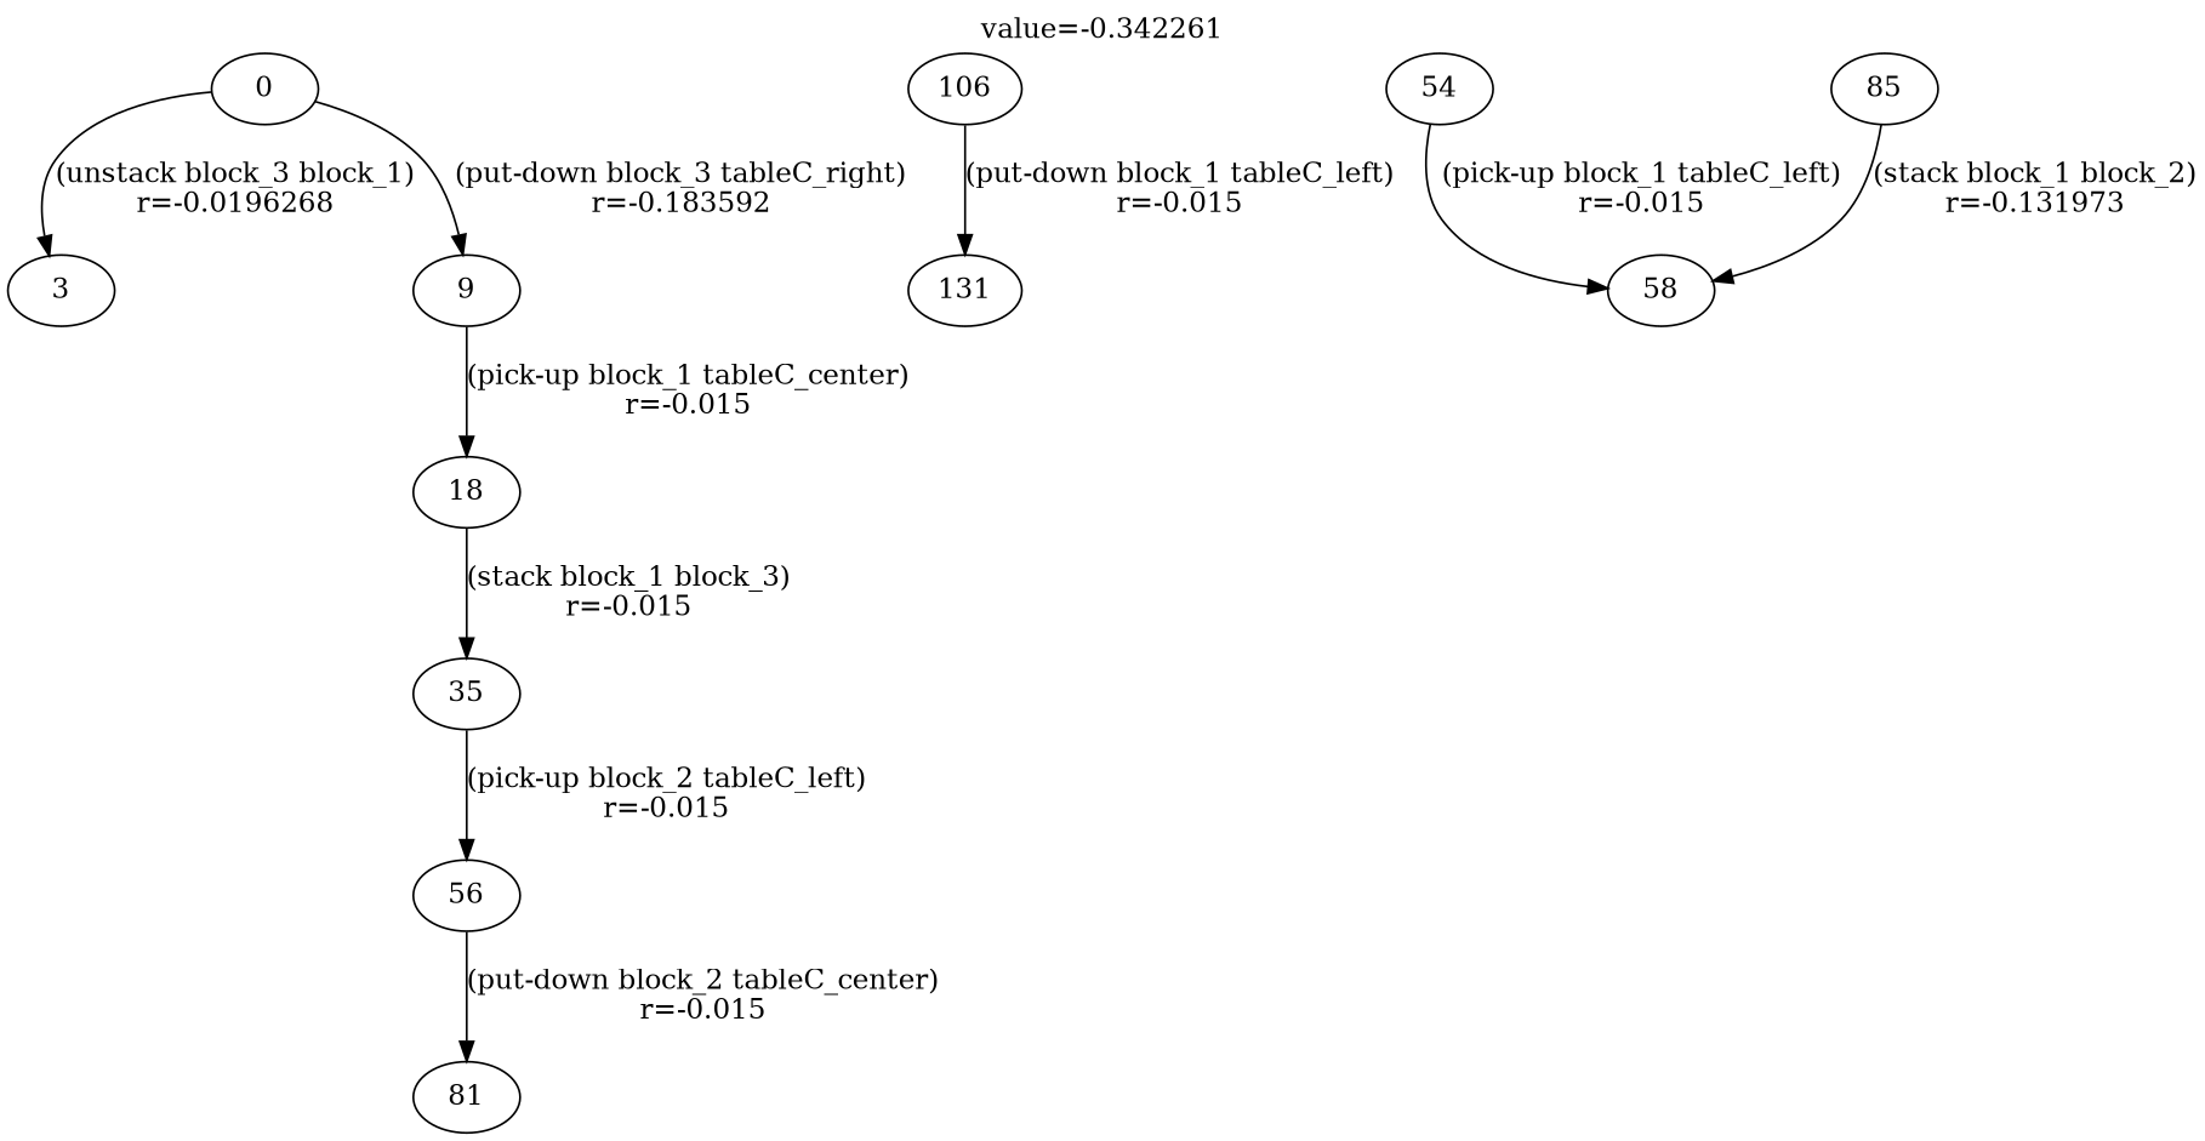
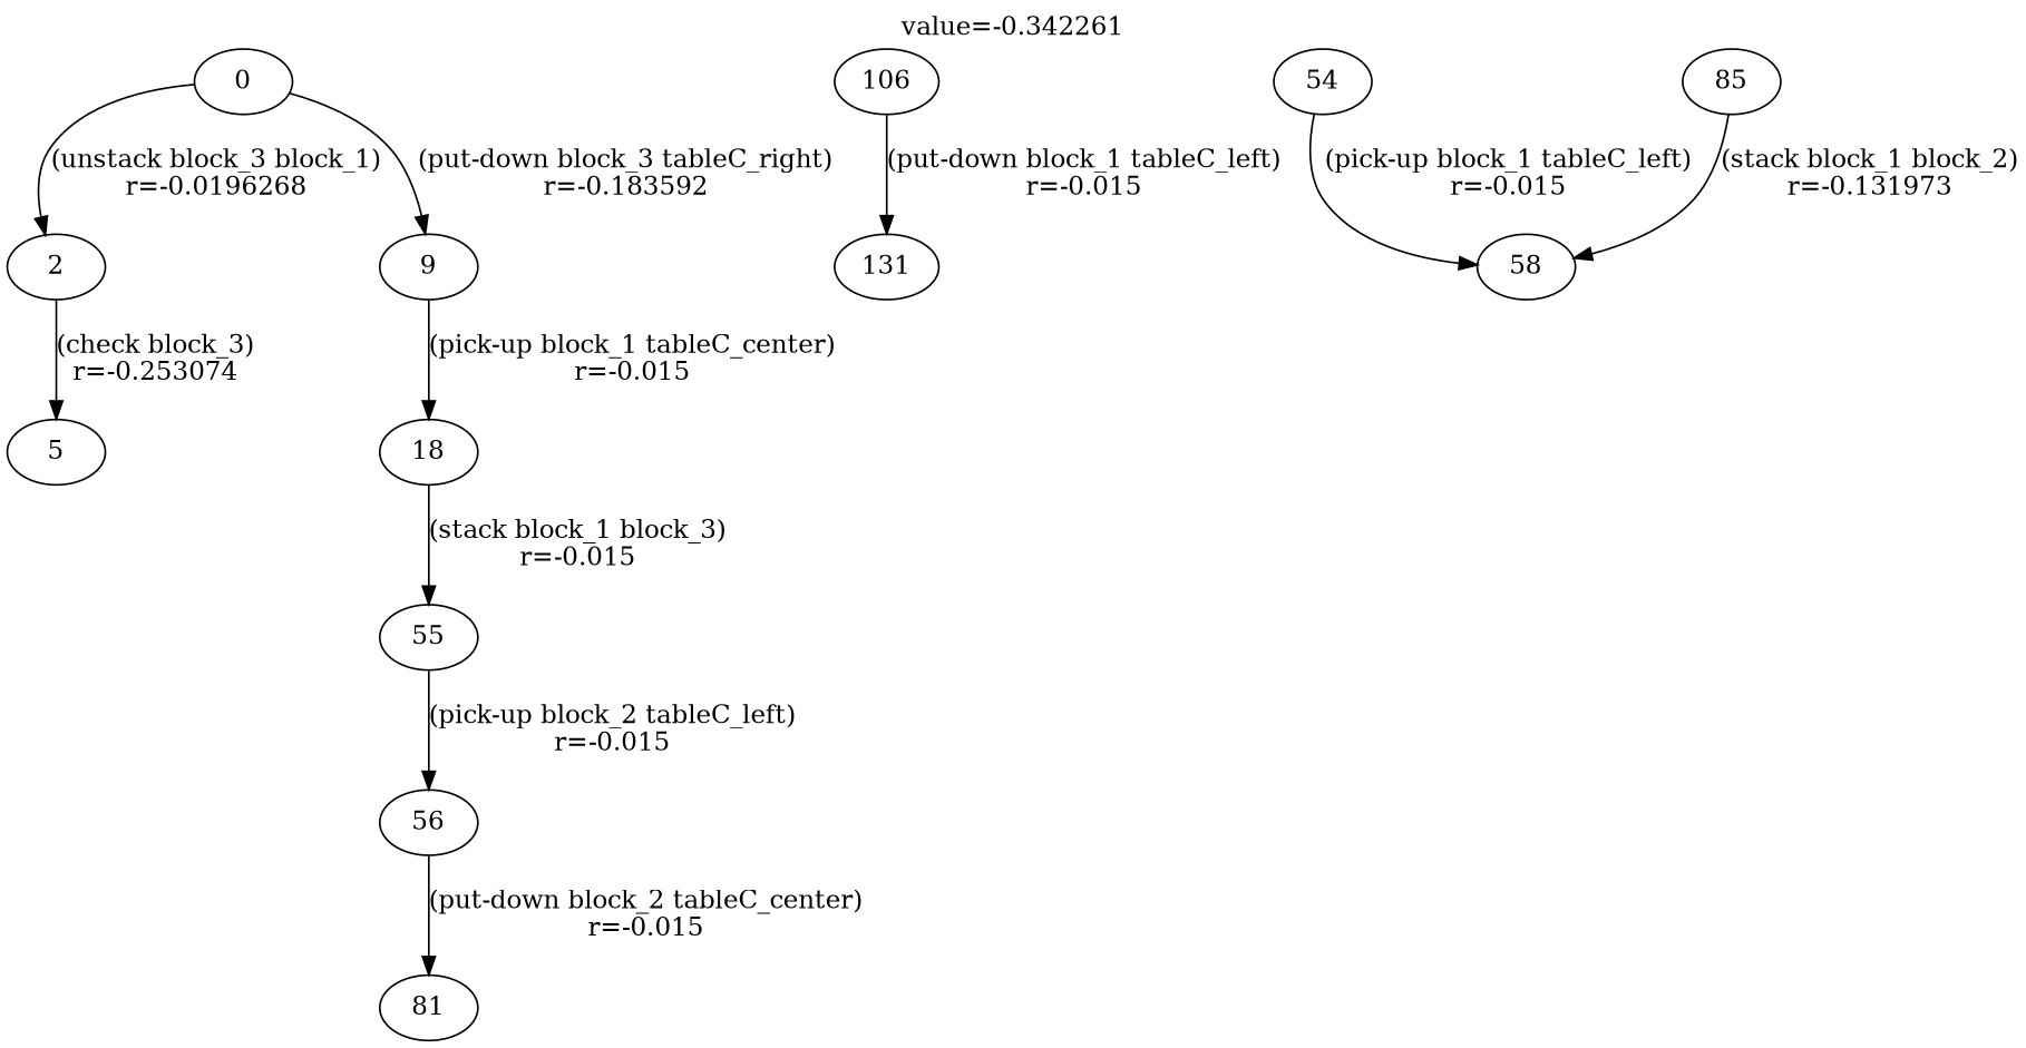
  digraph {
    label="value=-0.342261"
    labelloc=top
    0
-   2 [label=3]
+   2
    9
+   5
    18
-   35
+   35 [label=55]
    56
    81
    n9 [label=131]
    106
    n11 [label=54]
    58
    85
    0 -> 2 [label="(unstack block_3 block_1)\nr=-0.0196268"]
    0 -> 9 [label="(put-down block_3 tableC_right)\nr=-0.183592"]
+   2 -> 5 [label="(check block_3)\nr=-0.253074"]
    9 -> 18 [label="(pick-up block_1 tableC_center)\nr=-0.015"]
    18 -> 35 [label="(stack block_1 block_3)\nr=-0.015"]
    35 -> 56 [label="(pick-up block_2 tableC_left)\nr=-0.015"]
    56 -> 81 [label="(put-down block_2 tableC_center)\nr=-0.015"]
    106 -> n9 [label="(put-down block_1 tableC_left)\nr=-0.015"]
    n11 -> 58 [label="(pick-up block_1 tableC_left)\nr=-0.015"]
    85 -> 58 [label="(stack block_1 block_2)\nr=-0.131973"]
  }
